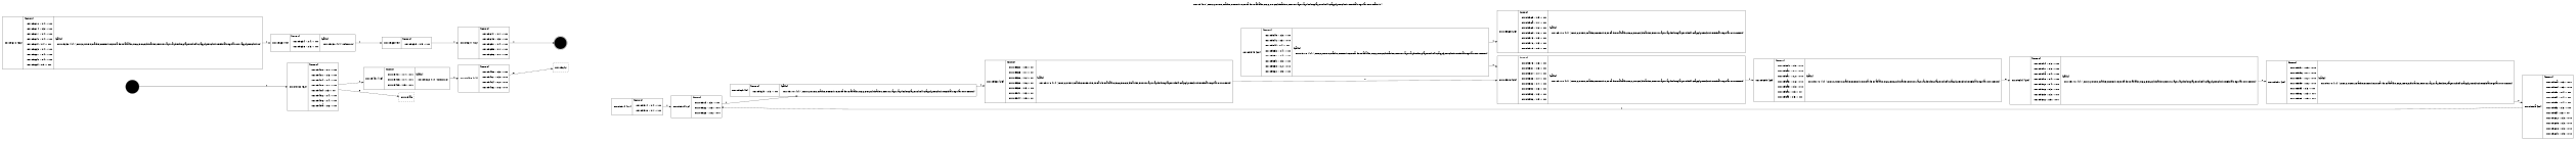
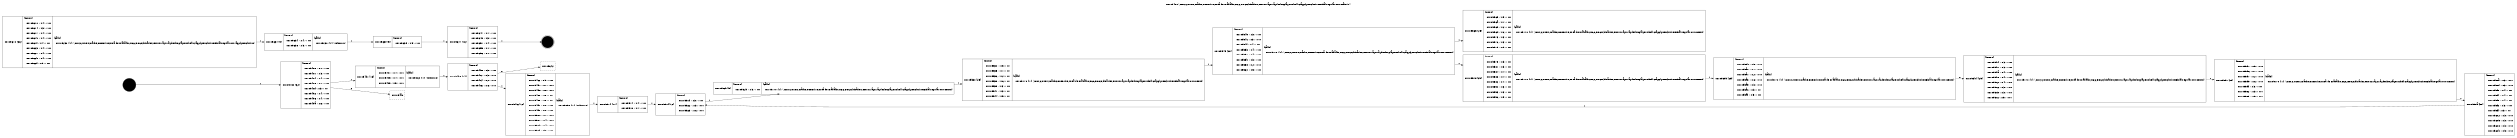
  digraph {
    label="0x109480 (/mnt/c/Users/mathe/OneDrive/Área de Trabalho/TCC/POCII/binaries/extr_swayswaydesktoplayer_shell.c_apply_exclusive_Final-regular.out::main(0))"
    labelloc=t
    rankdir=LR
    node [shape=record]
    Entry [fillcolor=black height=0.3 shape=circle style=filled width=0.3]
    n2 [label="{\n     0x109480 [32]\l\n     | [instrs]\l\n     &nbsp;&nbsp;0x109480 \<+1\>: ???\l\n     &nbsp;&nbsp;0x109481 \<+3\>: ???\l\n     &nbsp;&nbsp;0x109484 \<+4\>: ???\l\n     &nbsp;&nbsp;0x109488 \<+7\>: ???\l\n     &nbsp;&nbsp;0x10948f \<+3\>: ???\l\n     &nbsp;&nbsp;0x109492 \<+4\>: ???\l\n     &nbsp;&nbsp;0x109496 \<+4\>: ???\l\n     &nbsp;&nbsp;0x10949a \<+6\>: ???\l\n  }"]
    n3 [label="{\n     0x1094b1 [13]\l\n     | [instrs]\l\n     &nbsp;&nbsp;0x1094b1 \<+4\>: ???\l\n     &nbsp;&nbsp;0x1094b5 \<+4\>: ???\l\n     &nbsp;&nbsp;0x1094b9 \<+5\>: ???\l\n     | [calls]\l\n     &nbsp;&nbsp;0x109060 \{1\} (unknown)\l\n  }"]
    n4 [label="{\n     0x1094a0\l\n  }" style=dashed]
    n5 [label="{\n     0x1094be [14]\l\n     | [instrs]\l\n     &nbsp;&nbsp;0x1094be \<+3\>: ???\l\n     &nbsp;&nbsp;0x1094c1 \<+3\>: ???\l\n     &nbsp;&nbsp;0x1094c4 \<+2\>: ???\l\n     &nbsp;&nbsp;0x1094c6 \<+6\>: ???\l\n  }"]
    n6 [label="{\n     0x109642\l\n  }" style=dashed]
+   n7 [label="{\n     0x1094cc [72]\l\n     | [instrs]\l\n     &nbsp;&nbsp;0x1094cc \<+5\>: ???\l\n     &nbsp;&nbsp;0x1094d1 \<+7\>: ???\l\n     &nbsp;&nbsp;0x1094d8 \<+8\>: ???\l\n     &nbsp;&nbsp;0x1094e0 \<+8\>: ???\l\n     &nbsp;&nbsp;0x1094e8 \<+8\>: ???\l\n     &nbsp;&nbsp;0x1094f0 \<+8\>: ???\l\n     &nbsp;&nbsp;0x1094f8 \<+8\>: ???\l\n     &nbsp;&nbsp;0x109500 \<+7\>: ???\l\n     &nbsp;&nbsp;0x109507 \<+4\>: ???\l\n     &nbsp;&nbsp;0x10950b \<+4\>: ???\l\n     &nbsp;&nbsp;0x10950f \<+5\>: ???\l\n     | [calls]\l\n     &nbsp;&nbsp;0x109050 \{1\} (unknown)\l\n  }"]
    n8 [label="{\n     0x109514 [11]\l\n     | [instrs]\l\n     &nbsp;&nbsp;0x109514 \<+4\>: ???\l\n     &nbsp;&nbsp;0x109518 \<+7\>: ???\l\n  }"]
    n9 [label="{\n     0x10951f [12]\l\n     | [instrs]\l\n     &nbsp;&nbsp;0x10951f \<+3\>: ???\l\n     &nbsp;&nbsp;0x109522 \<+3\>: ???\l\n     &nbsp;&nbsp;0x109525 \<+6\>: ???\l\n  }"]
    Exit [fillcolor=black height=0.3 peripheries=2 shape=circle style=filled width=0.3]
    n11 [label="{\n     0x10952b [5]\l\n     | [instrs]\l\n     &nbsp;&nbsp;0x10952b \<+5\>: ???\l\n     | [calls]\l\n     &nbsp;&nbsp;0x109170 \{1\} (/mnt/c/Users/mathe/OneDrive/Área de Trabalho/TCC/POCII/binaries/extr_swayswaydesktoplayer_shell.c_apply_exclusive_Final-regular.out::next_i)\l\n  }"]
    n12 [label="{\n     0x109610 [36]\l\n     | [instrs]\l\n     &nbsp;&nbsp;0x109610 \<+4\>: ???\l\n     &nbsp;&nbsp;0x109614 \<+3\>: ???\l\n     &nbsp;&nbsp;0x109617 \<+4\>: ???\l\n     &nbsp;&nbsp;0x10961b \<+4\>: ???\l\n     &nbsp;&nbsp;0x10961f \<+4\>: ???\l\n     &nbsp;&nbsp;0x109623 \<+4\>: ???\l\n     &nbsp;&nbsp;0x109627 \<+4\>: ???\l\n     &nbsp;&nbsp;0x10962b \<+4\>: ???\l\n     &nbsp;&nbsp;0x10962f \<+5\>: ???\l\n     | [calls]\l\n     &nbsp;&nbsp;0x109230 \{1\} (/mnt/c/Users/mathe/OneDrive/Área de Trabalho/TCC/POCII/binaries/extr_swayswaydesktoplayer_shell.c_apply_exclusive_Final-regular.out::apply_exclusive)\l\n  }"]
    n13 [label="{\n     0x109634 [9]\l\n     | [instrs]\l\n     &nbsp;&nbsp;0x109634 \<+4\>: ???\l\n     &nbsp;&nbsp;0x109638 \<+5\>: ???\l\n     | [calls]\l\n     &nbsp;&nbsp;0x109030 \{1\} (unknown)\l\n  }"]
    n14 [label="{\n     0x109530 [25]\l\n     | [instrs]\l\n     &nbsp;&nbsp;0x109530 \<+5\>: ???\l\n     &nbsp;&nbsp;0x109535 \<+1\>: ???\l\n     &nbsp;&nbsp;0x109536 \<+2\>: ???\l\n     &nbsp;&nbsp;0x109538 \<+6\>: ???\l\n     &nbsp;&nbsp;0x10953e \<+3\>: ???\l\n     &nbsp;&nbsp;0x109541 \<+3\>: ???\l\n     &nbsp;&nbsp;0x109544 \<+5\>: ???\l\n     | [calls]\l\n     &nbsp;&nbsp;0x109170 \{1\} (/mnt/c/Users/mathe/OneDrive/Área de Trabalho/TCC/POCII/binaries/extr_swayswaydesktoplayer_shell.c_apply_exclusive_Final-regular.out::next_i)\l\n  }"]
    n15 [label="{\n     0x10963d [5]\l\n     | [instrs]\l\n     &nbsp;&nbsp;0x10963d \<+5\>: ???\l\n  }"]
    n16 [label="{\n     0x109549 [28]\l\n     | [instrs]\l\n     &nbsp;&nbsp;0x109549 \<+3\>: ???\l\n     &nbsp;&nbsp;0x10954c \<+3\>: ???\l\n     &nbsp;&nbsp;0x10954f \<+4\>: ???\l\n     &nbsp;&nbsp;0x109553 \<+4\>: ???\l\n     &nbsp;&nbsp;0x109557 \<+4\>: ???\l\n     &nbsp;&nbsp;0x10955b \<+3\>: ???\l\n     &nbsp;&nbsp;0x10955e \<+2\>: ???\l\n     &nbsp;&nbsp;0x109560 \<+5\>: ???\l\n     | [calls]\l\n     &nbsp;&nbsp;0x109170 \{1\} (/mnt/c/Users/mathe/OneDrive/Área de Trabalho/TCC/POCII/binaries/extr_swayswaydesktoplayer_shell.c_apply_exclusive_Final-regular.out::next_i)\l\n  }"]
    n17 [label="{\n     0x109565 [25]\l\n     | [instrs]\l\n     &nbsp;&nbsp;0x109565 \<+5\>: ???\l\n     &nbsp;&nbsp;0x10956a \<+1\>: ???\l\n     &nbsp;&nbsp;0x10956b \<+2\>: ???\l\n     &nbsp;&nbsp;0x10956d \<+6\>: ???\l\n     &nbsp;&nbsp;0x109573 \<+3\>: ???\l\n     &nbsp;&nbsp;0x109576 \<+3\>: ???\l\n     &nbsp;&nbsp;0x109579 \<+5\>: ???\l\n     | [calls]\l\n     &nbsp;&nbsp;0x109170 \{1\} (/mnt/c/Users/mathe/OneDrive/Área de Trabalho/TCC/POCII/binaries/extr_swayswaydesktoplayer_shell.c_apply_exclusive_Final-regular.out::next_i)\l\n  }"]
    n18 [label="{\n     0x10957e [29]\l\n     | [instrs]\l\n     &nbsp;&nbsp;0x10957e \<+3\>: ???\l\n     &nbsp;&nbsp;0x109581 \<+3\>: ???\l\n     &nbsp;&nbsp;0x109584 \<+4\>: ???\l\n     &nbsp;&nbsp;0x109588 \<+4\>: ???\l\n     &nbsp;&nbsp;0x10958c \<+4\>: ???\l\n     &nbsp;&nbsp;0x109590 \<+3\>: ???\l\n     &nbsp;&nbsp;0x109593 \<+3\>: ???\l\n     &nbsp;&nbsp;0x109596 \<+5\>: ???\l\n     | [calls]\l\n     &nbsp;&nbsp;0x109170 \{1\} (/mnt/c/Users/mathe/OneDrive/Área de Trabalho/TCC/POCII/binaries/extr_swayswaydesktoplayer_shell.c_apply_exclusive_Final-regular.out::next_i)\l\n  }"]
    n19 [label="{\n     0x10959b [25]\l\n     | [instrs]\l\n     &nbsp;&nbsp;0x10959b \<+5\>: ???\l\n     &nbsp;&nbsp;0x1095a0 \<+1\>: ???\l\n     &nbsp;&nbsp;0x1095a1 \<+2\>: ???\l\n     &nbsp;&nbsp;0x1095a3 \<+6\>: ???\l\n     &nbsp;&nbsp;0x1095a9 \<+3\>: ???\l\n     &nbsp;&nbsp;0x1095ac \<+3\>: ???\l\n     &nbsp;&nbsp;0x1095af \<+5\>: ???\l\n     | [calls]\l\n     &nbsp;&nbsp;0x109170 \{1\} (/mnt/c/Users/mathe/OneDrive/Área de Trabalho/TCC/POCII/binaries/extr_swayswaydesktoplayer_shell.c_apply_exclusive_Final-regular.out::next_i)\l\n  }"]
    n20 [label="{\n     0x1095b4 [29]\l\n     | [instrs]\l\n     &nbsp;&nbsp;0x1095b4 \<+3\>: ???\l\n     &nbsp;&nbsp;0x1095b7 \<+3\>: ???\l\n     &nbsp;&nbsp;0x1095ba \<+4\>: ???\l\n     &nbsp;&nbsp;0x1095be \<+4\>: ???\l\n     &nbsp;&nbsp;0x1095c2 \<+4\>: ???\l\n     &nbsp;&nbsp;0x1095c6 \<+3\>: ???\l\n     &nbsp;&nbsp;0x1095c9 \<+3\>: ???\l\n     &nbsp;&nbsp;0x1095cc \<+5\>: ???\l\n     | [calls]\l\n     &nbsp;&nbsp;0x109170 \{1\} (/mnt/c/Users/mathe/OneDrive/Área de Trabalho/TCC/POCII/binaries/extr_swayswaydesktoplayer_shell.c_apply_exclusive_Final-regular.out::next_i)\l\n  }"]
    n21 [label="{\n     0x1095d1 [25]\l\n     | [instrs]\l\n     &nbsp;&nbsp;0x1095d1 \<+5\>: ???\l\n     &nbsp;&nbsp;0x1095d6 \<+1\>: ???\l\n     &nbsp;&nbsp;0x1095d7 \<+2\>: ???\l\n     &nbsp;&nbsp;0x1095d9 \<+6\>: ???\l\n     &nbsp;&nbsp;0x1095df \<+3\>: ???\l\n     &nbsp;&nbsp;0x1095e2 \<+3\>: ???\l\n     &nbsp;&nbsp;0x1095e5 \<+5\>: ???\l\n     | [calls]\l\n     &nbsp;&nbsp;0x109170 \{1\} (/mnt/c/Users/mathe/OneDrive/Área de Trabalho/TCC/POCII/binaries/extr_swayswaydesktoplayer_shell.c_apply_exclusive_Final-regular.out::next_i)\l\n  }"]
    n22 [label="{\n     0x1095ea [38]\l\n     | [instrs]\l\n     &nbsp;&nbsp;0x1095ea \<+3\>: ???\l\n     &nbsp;&nbsp;0x1095ed \<+3\>: ???\l\n     &nbsp;&nbsp;0x1095f0 \<+4\>: ???\l\n     &nbsp;&nbsp;0x1095f4 \<+4\>: ???\l\n     &nbsp;&nbsp;0x1095f8 \<+4\>: ???\l\n     &nbsp;&nbsp;0x1095fc \<+3\>: ???\l\n     &nbsp;&nbsp;0x1095ff \<+3\>: ???\l\n     &nbsp;&nbsp;0x109602 \<+3\>: ???\l\n     &nbsp;&nbsp;0x109605 \<+3\>: ???\l\n     &nbsp;&nbsp;0x109608 \<+3\>: ???\l\n     &nbsp;&nbsp;0x10960b \<+5\>: ???\l\n  }"]
    n23 [label="{\n     0x109647 [16]\l\n     | [instrs]\l\n     &nbsp;&nbsp;0x109647 \<+7\>: ???\l\n     &nbsp;&nbsp;0x10964e \<+3\>: ???\l\n     &nbsp;&nbsp;0x109651 \<+4\>: ???\l\n     &nbsp;&nbsp;0x109655 \<+1\>: ???\l\n     &nbsp;&nbsp;0x109656 \<+1\>: ???\l\n  }"]
    Entry -> n2 [label=" 1"]
    n2 -> n3 [label=" 1"]
    n2 -> n4 [label=" 0"]
    n3 -> n5 [label=" 1"]
    n5 -> n6 [label=" 0"]
+   n5 -> n7 [label=" 1"]
+   n7 -> n8 [label=" 1"]
    n8 -> n9 [label=" 1"]
    n9 -> n11 [label=" 1"]
    n11 -> n14 [label=" 1"]
    n12 -> n13 [label=" 1"]
    n13 -> n15 [label=" 1"]
-   n14 -> n18 [label=" 1"]
+   n14 -> n16 [label=" 1"]
    n15 -> n23 [label=" 1"]
    n16 -> n17 [label=" 1"]
    n16 -> n18 [label=" 1"]
    n18 -> n19 [label=" 1"]
    n19 -> n20 [label=" 0"]
    n20 -> n21 [label=" 1"]
    n21 -> n22 [label=" 1"]
    n22 -> n9 [label=" 1"]
    n23 -> Exit [label=" 1"]
  }
